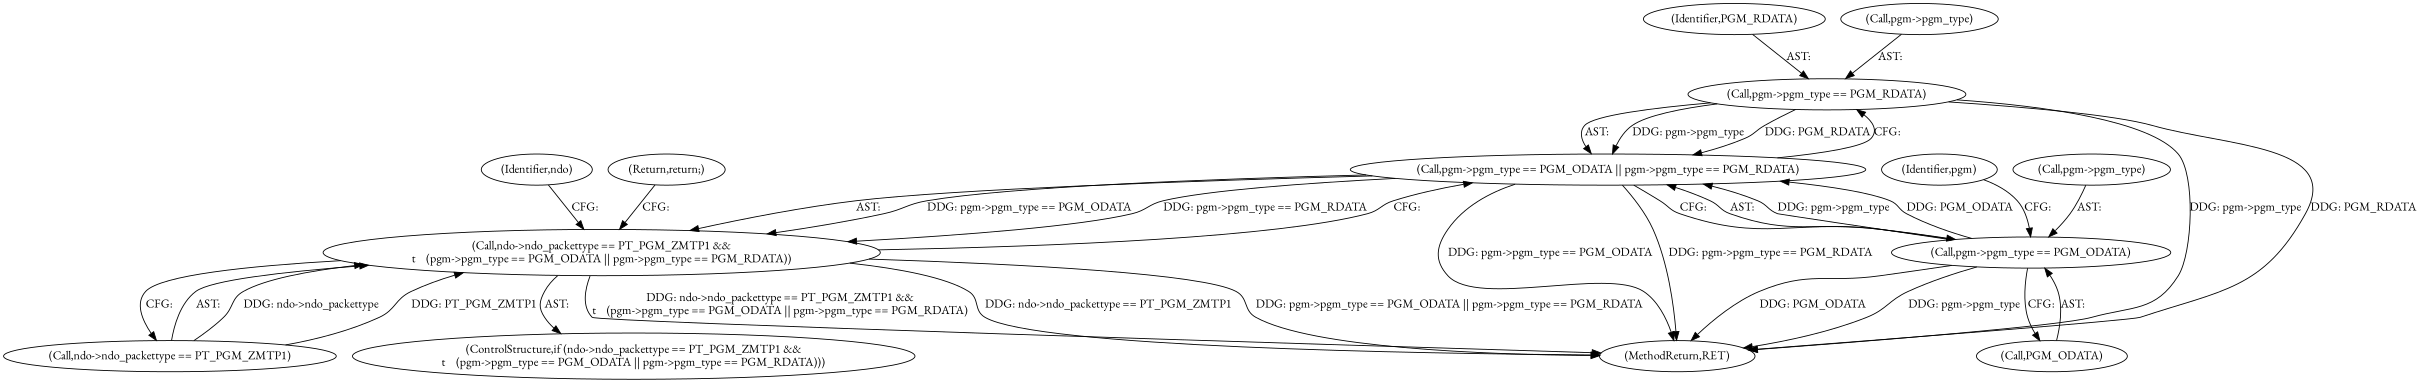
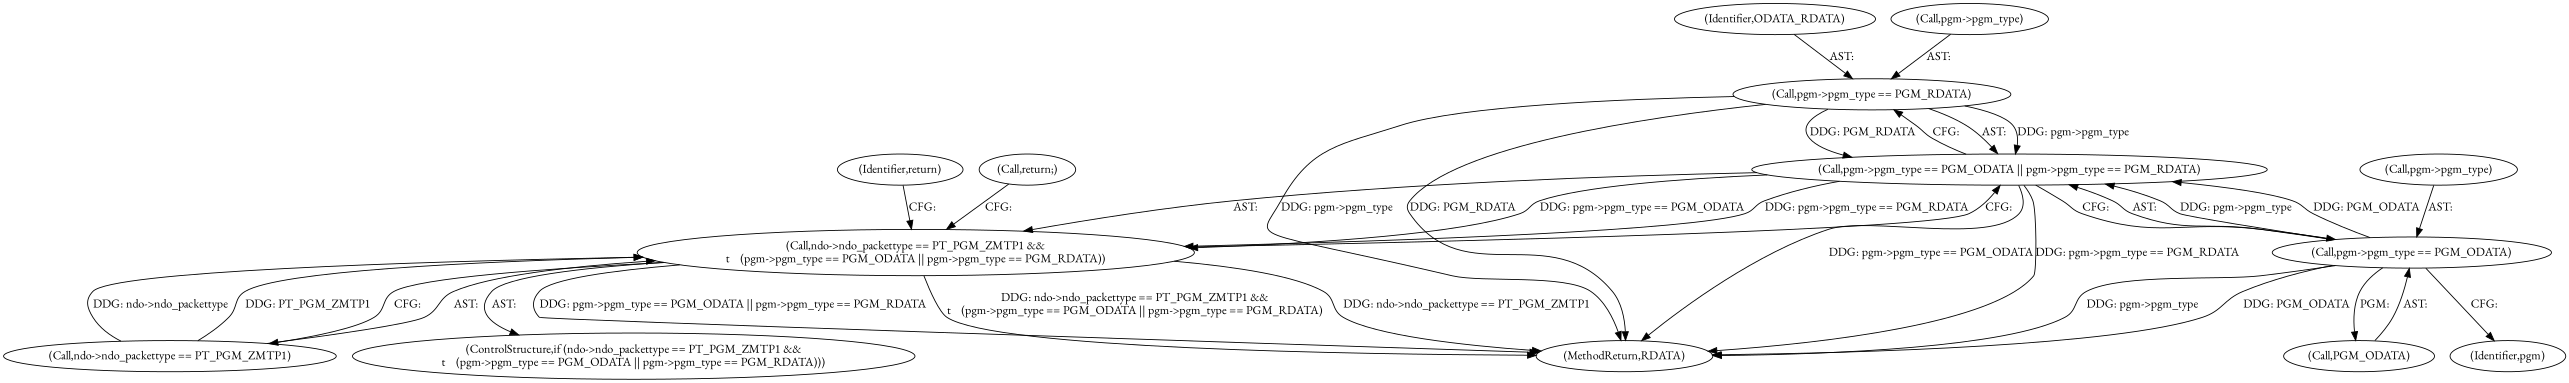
  digraph {
    fontname="EB Garamond"
    node [fontname="EB Garamond"]
    edge [fontname="EB Garamond"]
    n1 [label="(Call,pgm->pgm_type == PGM_RDATA)"]
    n2 [label="(Call,pgm->pgm_type == PGM_ODATA || pgm->pgm_type == PGM_RDATA)"]
-   n3 [label="(MethodReturn,RET)"]
+   n3 [label="(MethodReturn,RDATA)"]
    n4 [label="(Call,pgm->pgm_type == PGM_ODATA)"]
    n5 [label="(Call,ndo->ndo_packettype == PT_PGM_ZMTP1 &&\n\t    (pgm->pgm_type == PGM_ODATA || pgm->pgm_type == PGM_RDATA))"]
-   n6 [label="(Identifier,PGM_RDATA)"]
+   n6 [label="(Identifier,ODATA_RDATA)"]
    n7 [label="(Call,PGM_ODATA)"]
    n8 [label="(Call,ndo->ndo_packettype == PT_PGM_ZMTP1)"]
    n9 [label="(ControlStructure,if (ndo->ndo_packettype == PT_PGM_ZMTP1 &&\n\t    (pgm->pgm_type == PGM_ODATA || pgm->pgm_type == PGM_RDATA)))"]
    n10 [label="(Identifier,pgm)"]
    n11 [label="(Call,pgm->pgm_type)"]
-   n12 [label="(Identifier,ndo)"]
+   n12 [label="(Identifier,return)"]
    n13 [label="(Call,pgm->pgm_type)"]
-   n14 [label="(Return,return;)"]
+   n14 [label="(Call,return;)"]
    n1 -> n2 [label="AST: "]
    n1 -> n2 [label="DDG: pgm->pgm_type"]
    n1 -> n2 [label="DDG: PGM_RDATA"]
    n1 -> n3 [label="DDG: pgm->pgm_type"]
    n1 -> n3 [label="DDG: PGM_RDATA"]
    n2 -> n1 [label="CFG: "]
    n2 -> n3 [label="DDG: pgm->pgm_type == PGM_ODATA"]
    n2 -> n3 [label="DDG: pgm->pgm_type == PGM_RDATA"]
    n2 -> n4 [label="CFG: "]
    n2 -> n5 [label="AST: "]
    n2 -> n5 [label="DDG: pgm->pgm_type == PGM_ODATA"]
    n2 -> n5 [label="DDG: pgm->pgm_type == PGM_RDATA"]
    n4 -> n2 [label="AST: "]
    n4 -> n2 [label="DDG: pgm->pgm_type"]
    n4 -> n2 [label="DDG: PGM_ODATA"]
    n4 -> n3 [label="DDG: PGM_ODATA"]
    n4 -> n3 [label="DDG: pgm->pgm_type"]
-   n4 -> n7 [label="CFG: "]
+   n4 -> n7 [label="PGM: "]
    n5 -> n2 [label="CFG: "]
    n5 -> n3 [label="DDG: pgm->pgm_type == PGM_ODATA || pgm->pgm_type == PGM_RDATA"]
    n5 -> n3 [label="DDG: ndo->ndo_packettype == PT_PGM_ZMTP1 &&\n\t    (pgm->pgm_type == PGM_ODATA || pgm->pgm_type == PGM_RDATA)"]
    n5 -> n3 [label="DDG: ndo->ndo_packettype == PT_PGM_ZMTP1"]
    n5 -> n8 [label="CFG: "]
    n5 -> n9 [label="AST: "]
    n6 -> n1 [label="AST: "]
    n7 -> n4 [label="AST: "]
    n8 -> n5 [label="AST: "]
    n8 -> n5 [label="DDG: ndo->ndo_packettype"]
    n8 -> n5 [label="DDG: PT_PGM_ZMTP1"]
-   n10 -> n4 [label="CFG: "]
+   n4 -> n10 [label="CFG: "]
    n11 -> n4 [label="AST: "]
    n12 -> n5 [label="CFG: "]
    n13 -> n1 [label="AST: "]
    n14 -> n5 [label="CFG: "]
  }
